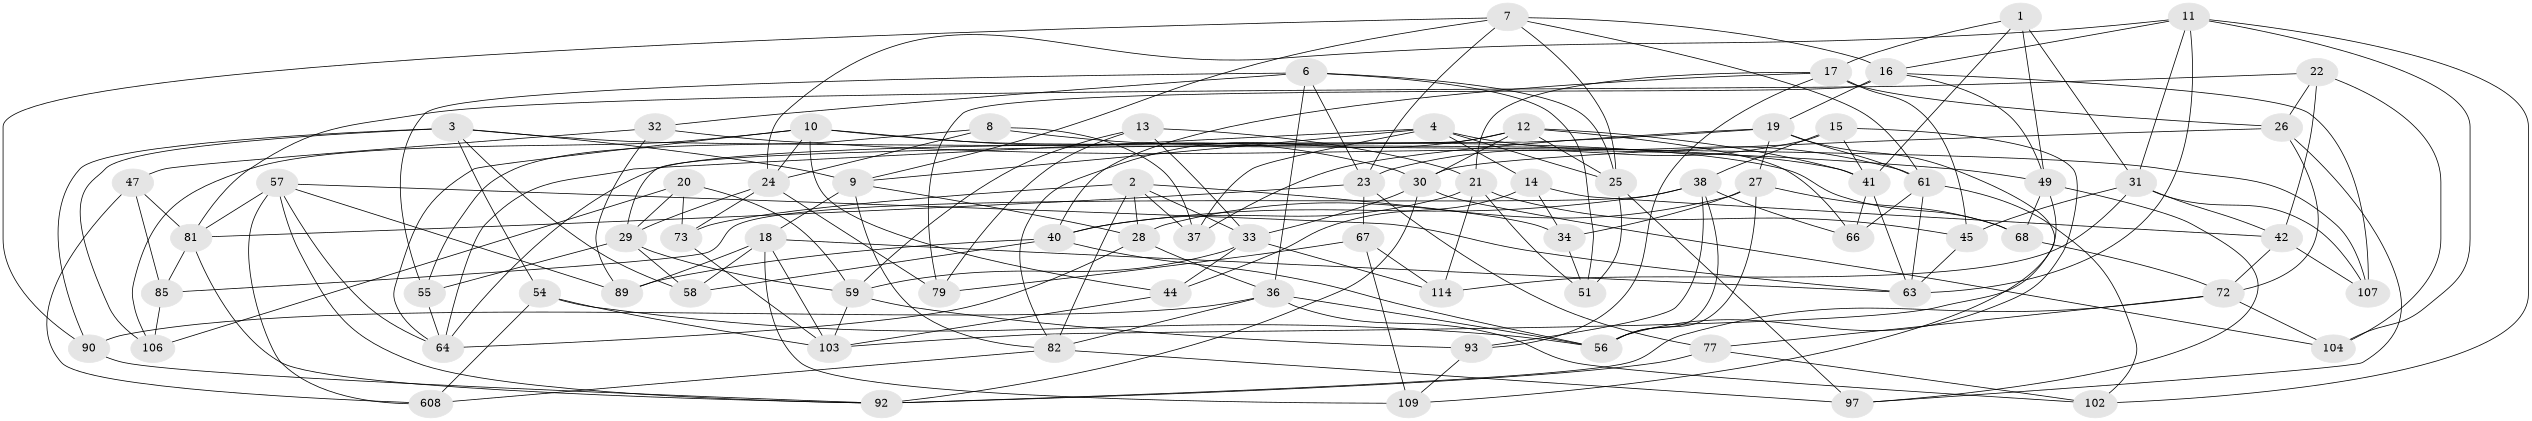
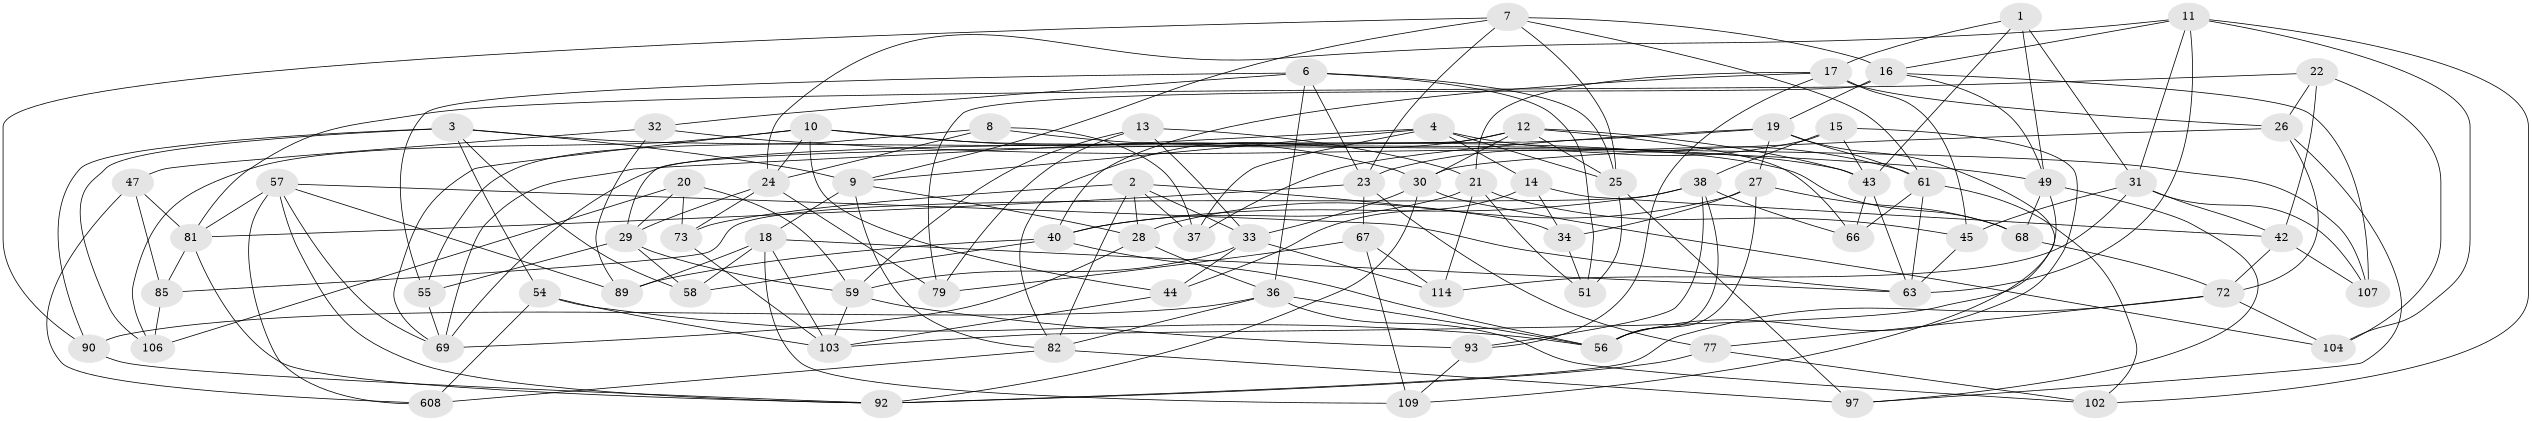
  graph {
    node [color=gray90 style=filled]
    17 [super="+88"]
    21 [super="+48"]
    26 [super="+69"]
    40 [super="+46"]
    45
    93
    1
    31 [super="+87"]
-   41 [super="+74"]
+   41 [super="+74" label=43]
    49 [super="+116"]
    107
    42
    114
    63 [super="+95"]
    66
    68
    103 [super="+111"]
    97
    2 [super="+5"]
    28 [super="+62"]
    33 [super="+65"]
    34
    37
    73
    82 [super="+101"]
-   64 [super="+113"]
+   64 [super="+113" label=69]
    36 [super="+70"]
    44
    59 [super="+75"]
    51
    n31 [label=608]
    3 [super="+78"]
    9 [super="+43"]
    54
    58
    90
    106
    18 [super="+94"]
    56 [super="+115"]
    92 [super="+112"]
    4 [super="+86"]
    14
    25 [super="+35"]
    61 [super="+71"]
    102
    6 [super="+53"]
    23 [super="+84"]
    32
    55
    81 [super="+91"]
    67
    77
    89
    47
    7 [super="+76"]
    16 [super="+60"]
    n57 [label=79]
    19 [super="+100"]
    24 [super="+39"]
    29 [super="+98"]
    8
    109
    10 [super="+50"]
    30 [super="+110"]
    104
    72 [super="+96"]
    11 [super="+105"]
    12 [super="+52"]
    13
    15
    38 [super="+83"]
    85
    27 [super="+80"]
    20
    22
    57 [super="+79"]
    17 -- 21
    17 -- 26
    17 -- 40
    17 -- 45
    17 -- 93
    21 -- 40
    21 -- 45
    21 -- 114
    21 -- 51
    26 -- 97
    26 -- 30
    26 -- 72
    40 -- 58
    40 -- 56
    40 -- 89
    45 -- 63
    93 -- 109
    1 -- 17
    1 -- 31
    1 -- 41
    1 -- 49
    31 -- 45
    31 -- 107
    31 -- 42
    31 -- 114
    41 -- 63
    41 -- 66
    49 -- 68
    49 -- 103
    49 -- 97
    42 -- 107
    42 -- 72
    68 -- 72
    2 -- 28
    2 -- 33
    2 -- 34
    2 -- 37
    2 -- 73
    2 -- 82
    28 -- 64
    28 -- 36
    33 -- 114
    33 -- 44
    33 -- 59
    34 -- 51
    73 -- 103
    82 -- 97
    82 -- n31
    36 -- 82
    36 -- 90
    36 -- 56
    36 -- 102
    44 -- 103
    59 -- 93
    59 -- 103
    3 -- 107
    3 -- 9
    3 -- 54
    3 -- 58
    3 -- 90
    3 -- 106
    9 -- 28
    9 -- 82
    9 -- 18
    54 -- 103
    54 -- n31
    54 -- 56
    90 -- 92
    18 -- 63
    18 -- 103
    18 -- 58
    18 -- 89
    18 -- 109
    4 -- 37
    4 -- 64
    4 -- 9
    4 -- 14
    4 -- 25
    4 -- 61
    14 -- 42
    14 -- 34
    14 -- 44
    25 -- 97
    25 -- 51
    61 -- 63
    61 -- 66
    61 -- 102
    6 -- 36
    6 -- 51
    6 -- 25
    6 -- 23
    6 -- 32
    6 -- 55
    23 -- 81
    23 -- 67
    23 -- 77
    32 -- 49
    32 -- 89
    32 -- 47
    55 -- 64
    81 -- 92
    81 -- 85
    67 -- 114
    67 -- n57
    67 -- 109
    77 -- 92
    77 -- 102
    47 -- n31
    47 -- 81
    47 -- 85
    7 -- 9
    7 -- 90
    7 -- 25
    7 -- 61
    7 -- 23
    7 -- 16
    16 -- 49
    16 -- 107
    16 -- n57
    16 -- 19
    19 -- 37
    19 -- 64
    19 -- 61
    19 -- 109
    19 -- 27
    24 -- 73
    24 -- n57
    24 -- 29
    29 -- 59
    29 -- 58
    29 -- 55
    8 -- 41
    8 -- 37
    8 -- 55
    8 -- 24
    10 -- 68
    10 -- 64
    10 -- 44
    10 -- 106
    10 -- 24
    10 -- 30
    30 -- 33
    30 -- 92
    30 -- 104
    72 -- 92
    72 -- 77
    72 -- 104
    11 -- 31
    11 -- 63
    11 -- 102
    11 -- 16
    11 -- 24
    11 -- 104
    12 -- 41
    12 -- 66
    12 -- 82
    12 -- 25
    12 -- 29
    12 -- 30
    13 -- 21
    13 -- 33
    13 -- 59
    13 -- n57
    15 -- 41
    15 -- 56
    15 -- 23
    15 -- 38
    38 -- 40
    38 -- 93
    38 -- 66
    38 -- 56
    38 -- 85
    85 -- 106
    27 -- 68
    27 -- 28 [weight=2]
    27 -- 34
    27 -- 56
    20 -- 73
    20 -- 59
    20 -- 106
    20 -- 29
    22 -- 26
    22 -- 42
    22 -- 81
    22 -- 104
    57 -- 63
    57 -- 64
    57 -- n31
    57 -- 92
    57 -- 81
    57 -- 89
  }
